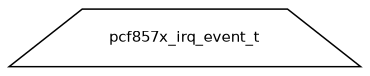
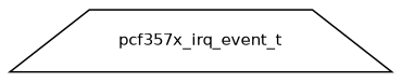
  digraph {
    rankdir=TB
-   n1 [color=black fillcolor=white fontname=Helvetica fontsize=10 height=0.2 label=pcf857x_irq_event_t shape=trapezium style=filled width=0.4]
+   n1 [color=black fillcolor=white fontname=Helvetica fontsize=10 height=0.2 label=pcf357x_irq_event_t shape=trapezium style=filled width=0.4]
  }
